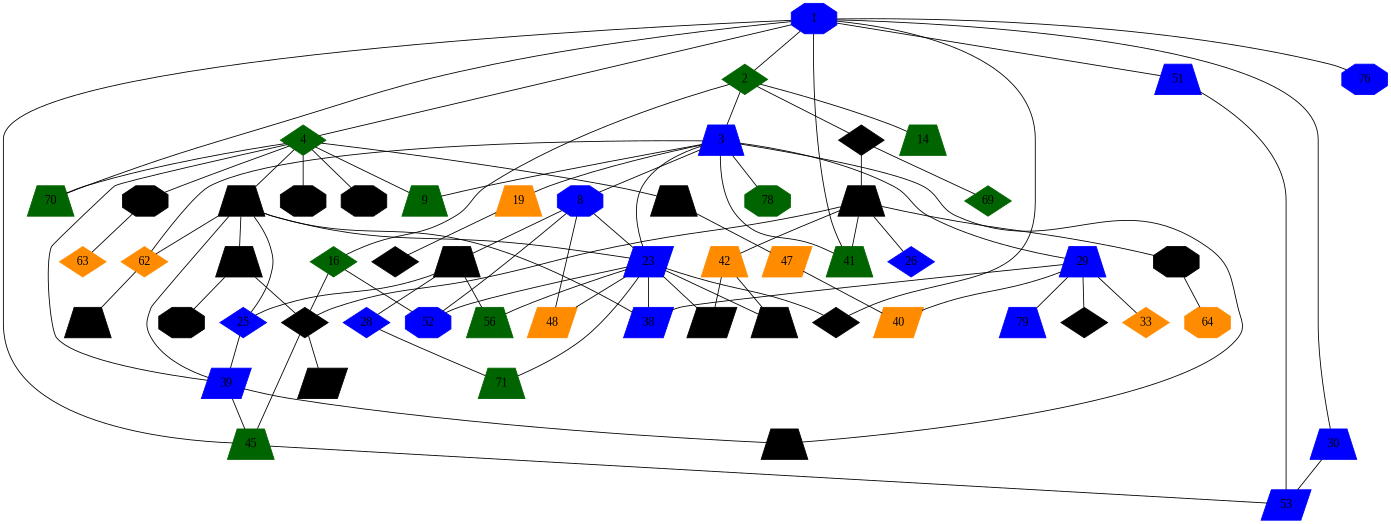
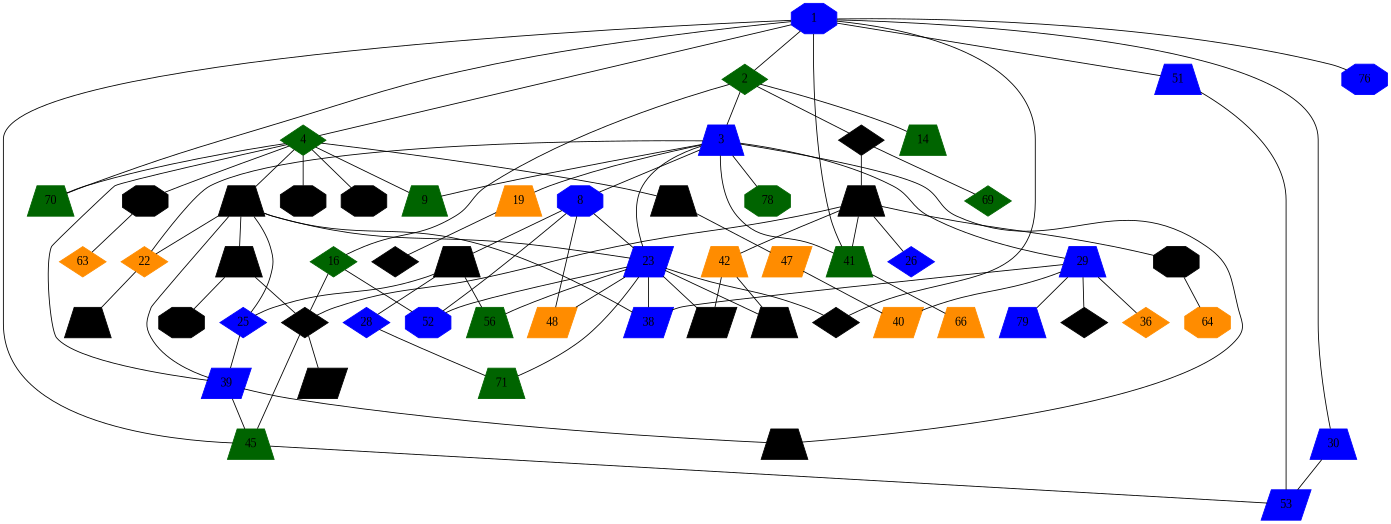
  graph {
    fontname="Liberation Serif"
    node [color=black fontname="Liberation Serif" shape=trapezium style=filled]
    edge [fontname="Liberation Serif"]
    1 [color=blue shape=octagon super="+33"]
    2 [color=darkgreen shape=diamond super="+15"]
    4 [color=darkgreen shape=diamond super="+6"]
    30 [color=blue]
    35 [shape=diamond]
    41 [color=darkgreen super="+60"]
    45 [color=darkgreen super="+82"]
    51 [color=blue]
    70 [color=darkgreen]
    76 [color=blue shape=octagon]
    3 [color=blue super="+21"]
    5 [shape=diamond]
    14 [color=darkgreen]
    16 [color=darkgreen shape=diamond super="+57"]
    9 [color=darkgreen]
    7 [shape=octagon super="+81"]
    10 [super="+17"]
    13 [shape=octagon]
    37
    39 [color=blue shape=parallelogram super="+77"]
    74 [shape=octagon]
    53 [color=blue shape=parallelogram]
+   66 [color=darkorange]
    8 [color=blue shape=octagon super="+12"]
    19 [color=darkorange]
-   22 [color=darkorange shape=diamond super="+75" label=62]
+   22 [color=darkorange shape=diamond super="+75"]
    23 [color=blue shape=parallelogram super="+31"]
    29 [color=blue super="+32"]
    59
    78 [color=darkgreen shape=octagon]
    18 [super="+27"]
    69 [color=darkgreen shape=diamond]
    52 [color=blue shape=octagon super="+72"]
    24 [shape=diamond super="+61"]
    20 [super="+50"]
    48 [color=darkorange shape=parallelogram]
    65 [shape=diamond super="+68"]
    58
    38 [color=blue shape=parallelogram super="+49"]
    56 [color=darkgreen super="+73"]
    43
    55 [shape=parallelogram]
    71 [color=darkgreen]
    40 [color=darkorange shape=parallelogram super="+67"]
    34 [shape=diamond]
-   36 [color=darkorange shape=diamond label=33]
+   36 [color=darkorange shape=diamond]
    79 [color=blue]
    11
    25 [color=blue shape=diamond]
    n50 [color=darkorange label=63 shape=diamond]
    47 [color=darkorange shape=parallelogram super="+54"]
    26 [color=blue shape=diamond]
    42 [color=darkorange super="+63"]
    46 [shape=octagon]
    28 [color=blue shape=diamond]
    44 [shape=octagon]
    80 [shape=parallelogram]
    64 [color=darkorange shape=octagon]
    1 -- 2
    1 -- 4
    1 -- 30
    1 -- 35
    1 -- 41
    1 -- 45
    1 -- 51
    1 -- 70
    1 -- 76
    2 -- 3 [weight=2]
    2 -- 5
    2 -- 14
    2 -- 16
    4 -- 70
    4 -- 9
    4 -- 7 [weight=2]
    4 -- 10
    4 -- 13
    4 -- 37
    4 -- 39
    4 -- 74
    30 -- 53
+   41 -- 66
    45 -- 53
    51 -- 53
    3 -- 41
    3 -- 9
    3 -- 8
    3 -- 19
    3 -- 22
    3 -- 23
    3 -- 29
    3 -- 59
    3 -- 78
    5 -- 18
    5 -- 69
    16 -- 52
    16 -- 24
    10 -- 39
    10 -- 22
    10 -- 23
    10 -- 38
    10 -- 11
    10 -- 25
    13 -- n50
    37 -- 47
    39 -- 45
    39 -- 59
    8 -- 23
    8 -- 52
    8 -- 20
    8 -- 48
    19 -- 65
    22 -- 58
    23 -- 35
    23 -- 52
    23 -- 48
    23 -- 38
    23 -- 56
    23 -- 43
    23 -- 55
    23 -- 71
    29 -- 38
    29 -- 40
    29 -- 34
    29 -- 36
    29 -- 79
    18 -- 41
    18 -- 24
    18 -- 26
    18 -- 42
    18 -- 46
    24 -- 45
    24 -- 80
    20 -- 56
    20 -- 25
    20 -- 28
    11 -- 24
    11 -- 44
    25 -- 39
    47 -- 40
    42 -- 43
    42 -- 55
    46 -- 64
    28 -- 71
  }
